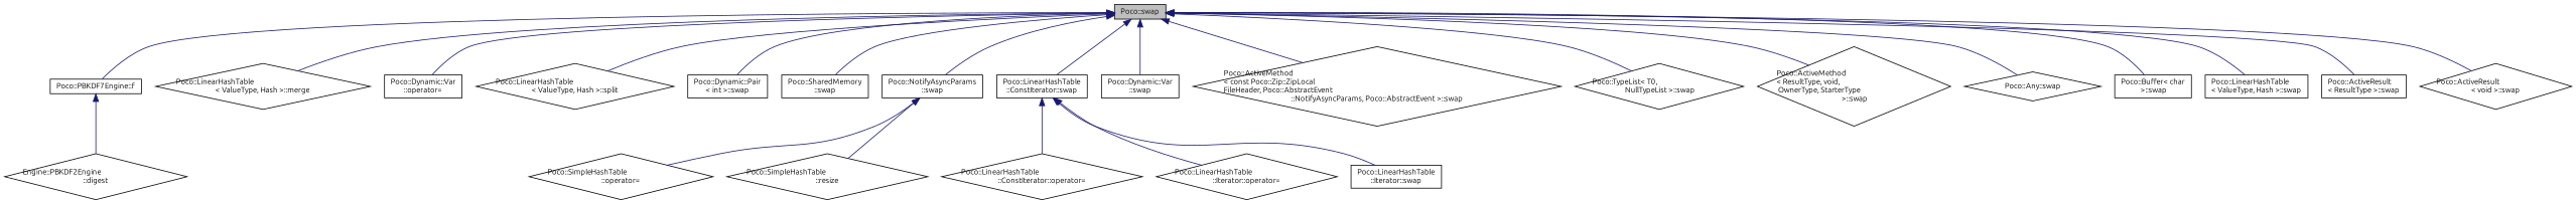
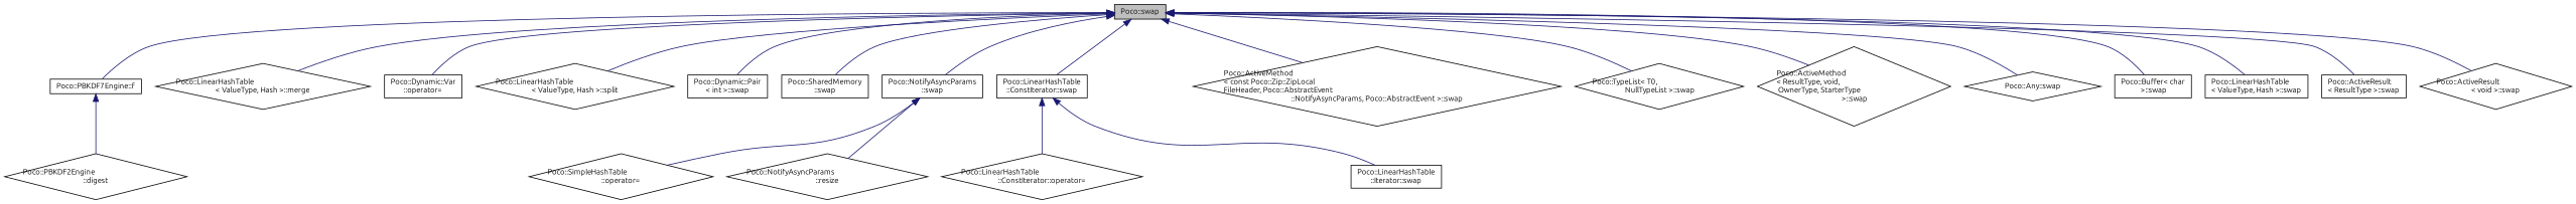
  digraph {
    fontname=Ubuntu
    rankdir=TB
    node [color=black fillcolor=white fontname=Ubuntu fontsize=10 shape=box style=filled]
    edge [color=midnightblue dir=back fontname=Ubuntu fontsize=10 labelfontname=Helvetica labelfontsize=10 style=solid]
    n1 [fillcolor=grey75 fontcolor=black height=0.2 label="Poco::swap" width=0.4]
    n2 [height=0.2 label="Poco::PBKDF7Engine::f" width=0.4]
    n3 [height=0.2 label="Poco::LinearHashTable\l\< ValueType, Hash \>::merge" shape=diamond width=0.4]
    n4 [height=0.2 label="Poco::Dynamic::Var\l::operator=" width=0.4]
    n5 [height=0.2 label="Poco::LinearHashTable\l\< ValueType, Hash \>::split" shape=diamond width=0.4]
    n6 [height=0.2 label="Poco::Dynamic::Pair\l\< int \>::swap" width=0.4]
    n7 [height=0.2 label="Poco::SharedMemory\l::swap" width=0.4]
    n8 [height=0.2 label="Poco::NotifyAsyncParams\l::swap" width=0.4]
    n9 [height=0.2 label="Poco::LinearHashTable\l::ConstIterator::swap" width=0.4]
-   n10 [height=0.2 label="Poco::Dynamic::Var\l::swap" width=0.4]
    n11 [height=0.2 label="Poco::ActiveMethod\l\< const Poco::Zip::ZipLocal\lFileHeader, Poco::AbstractEvent\l::NotifyAsyncParams, Poco::AbstractEvent \>::swap" shape=diamond width=0.4]
    n12 [height=0.2 label="Poco::TypeList\< T0,\l NullTypeList \>::swap" shape=diamond width=0.4]
    n13 [height=0.2 label="Poco::ActiveMethod\l\< ResultType, void,\l OwnerType, StarterType\l \>::swap" shape=diamond width=0.4]
    n14 [height=0.2 label="Poco::Any::swap" shape=diamond width=0.4]
    n15 [height=0.2 label="Poco::Buffer\< char\l \>::swap" width=0.4]
    n16 [height=0.2 label="Poco::LinearHashTable\l\< ValueType, Hash \>::swap" width=0.4]
    n17 [height=0.2 label="Poco::ActiveResult\l\< ResultType \>::swap" width=0.4]
    n18 [height=0.2 label="Poco::ActiveResult\l\< void \>::swap" shape=diamond width=0.4]
-   n19 [height=0.2 label="Engine::PBKDF2Engine\l::digest" shape=diamond width=0.4]
+   n19 [height=0.2 label="Poco::PBKDF2Engine\l::digest" shape=diamond width=0.4]
    n20 [height=0.2 label="Poco::SimpleHashTable\l::operator=" shape=diamond width=0.4]
-   n21 [height=0.2 label="Poco::SimpleHashTable\l::resize" shape=diamond width=0.4]
+   n21 [height=0.2 label="Poco::NotifyAsyncParams\l::resize" shape=diamond width=0.4]
    n22 [height=0.2 label="Poco::LinearHashTable\l::ConstIterator::operator=" shape=diamond width=0.4]
-   n23 [height=0.2 label="Poco::LinearHashTable\l::Iterator::operator=" shape=diamond width=0.4]
    n24 [height=0.2 label="Poco::LinearHashTable\l::Iterator::swap" width=0.4]
    n1 -> n2
    n1 -> n3
    n1 -> n4
    n1 -> n5
    n1 -> n6
    n1 -> n7
    n1 -> n8
    n1 -> n9
-   n1 -> n10
    n1 -> n11
    n1 -> n12
    n1 -> n13
    n1 -> n14
    n1 -> n15
    n1 -> n16
    n1 -> n17
    n1 -> n18
    n2 -> n19
    n8 -> n20
    n8 -> n21
    n9 -> n22
-   n9 -> n23
    n9 -> n24
  }
